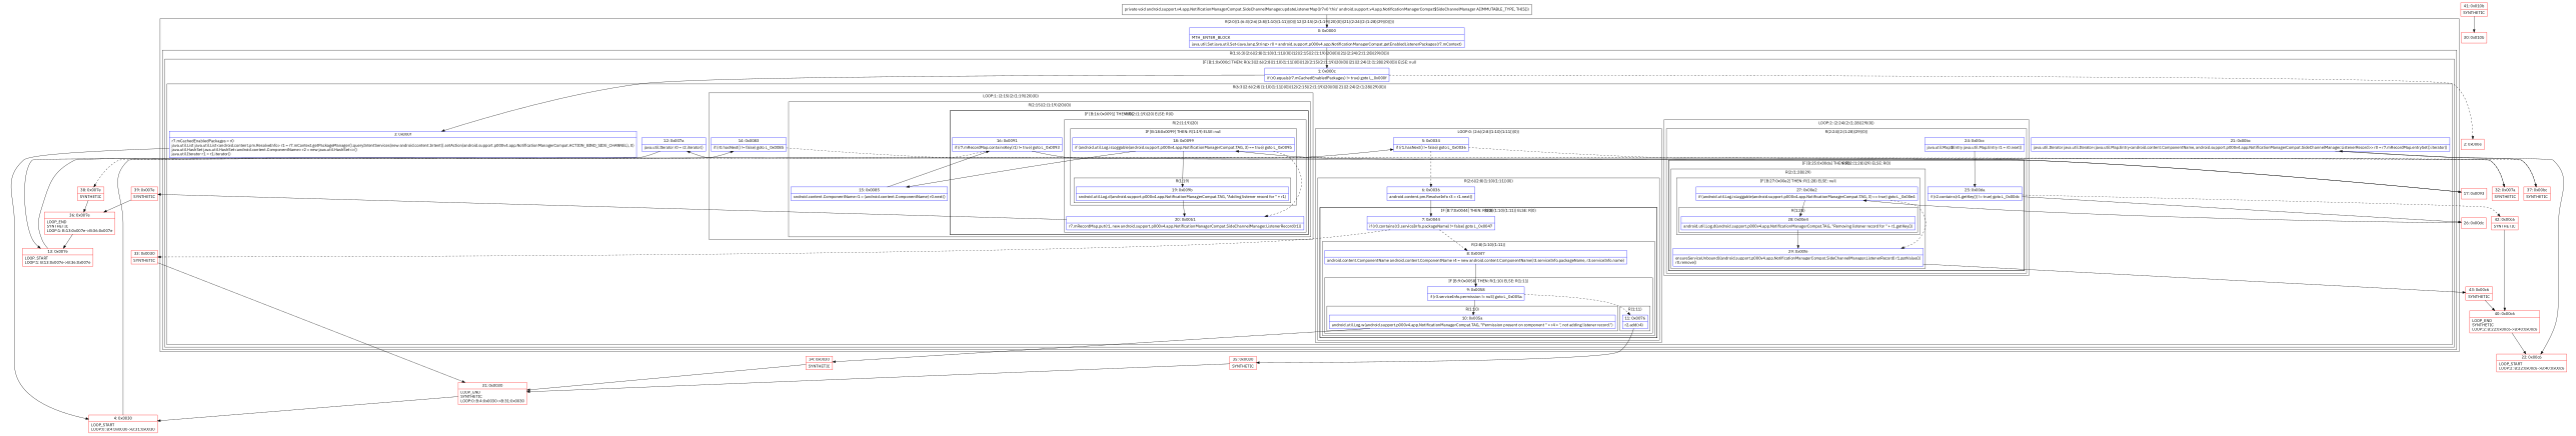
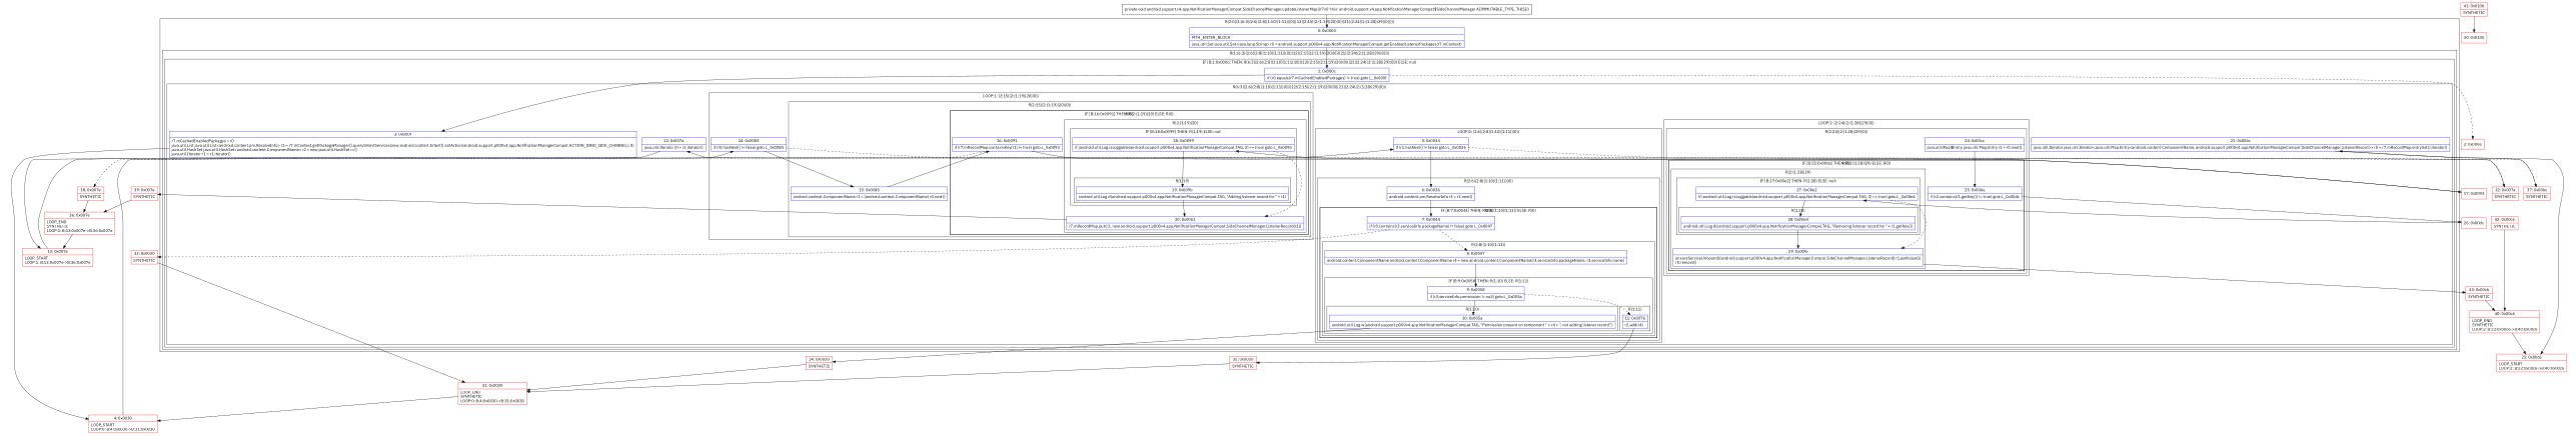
  digraph {
    fontname="IBM Plex Sans"
    node [color=blue fontname="IBM Plex Sans" shape=record]
    edge [fontname="IBM Plex Sans"]
    n1 [label="{10\:\ 0x005a|android.util.Log.w(android.support.p000v4.app.NotificationManagerCompat.TAG, \"Permission present on component \" + r4 + \", not adding listener record.\")\l}"]
    n2 [label="{11\:\ 0x0076|r2.add(r4)\l}"]
    n3 [label="{9\:\ 0x0058|if (r3.serviceInfo.permission != null) goto L_0x005a\l}"]
    n4 [label="{8\:\ 0x0047|android.content.ComponentName android.content.ComponentName r4 = new android.content.ComponentName(r3.serviceInfo.packageName, r3.serviceInfo.name)\l}"]
    n5 [label="{7\:\ 0x0044|if (r0.contains(r3.serviceInfo.packageName) != false) goto L_0x0047\l}"]
    n6 [label="{6\:\ 0x0036|android.content.pm.ResolveInfo r3 = r1.next()\l}"]
    n7 [label="{5\:\ 0x0034|if (r1.hasNext() != false) goto L_0x0036\l}"]
    n8 [label="{19\:\ 0x009b|android.util.Log.d(android.support.p000v4.app.NotificationManagerCompat.TAG, \"Adding listener record for \" + r1)\l}"]
    n9 [label="{18\:\ 0x0099|if (android.util.Log.isLoggable(android.support.p000v4.app.NotificationManagerCompat.TAG, 3) == true) goto L_0x009b\l}"]
    n10 [label="{20\:\ 0x00b1|r7.mRecordMap.put(r1, new android.support.p000v4.app.NotificationManagerCompat.SideChannelManager.ListenerRecord(r1))\l}"]
    n11 [label="{16\:\ 0x0091|if (r7.mRecordMap.containsKey(r1) != true) goto L_0x0093\l}"]
    n12 [label="{15\:\ 0x0085|android.content.ComponentName r1 = (android.content.ComponentName) r0.next()\l}"]
    n13 [label="{14\:\ 0x0083|if (r0.hasNext() != false) goto L_0x0085\l}"]
    n14 [label="{28\:\ 0x00e4|android.util.Log.d(android.support.p000v4.app.NotificationManagerCompat.TAG, \"Removing listener record for \" + r1.getKey())\l}"]
    n15 [label="{27\:\ 0x00e2|if (android.util.Log.isLoggable(android.support.p000v4.app.NotificationManagerCompat.TAG, 3) == true) goto L_0x00e4\l}"]
    n16 [label="{29\:\ 0x00fe|ensureServiceUnbound((android.support.p000v4.app.NotificationManagerCompat.SideChannelManager.ListenerRecord) r1.getValue())\lr0.remove()\l}"]
    n17 [label="{25\:\ 0x00da|if (r2.contains(r1.getKey()) != true) goto L_0x00dc\l}"]
    n18 [label="{24\:\ 0x00cc|java.util.Map$Entry java.util.Map.Entry r1 = r0.next()\l}"]
    n19 [label="{3\:\ 0x000f|r7.mCachedEnabledPackages = r0\ljava.util.List java.util.List\<android.content.pm.ResolveInfo\> r1 = r7.mContext.getPackageManager().queryIntentServices(new android.content.Intent().setAction(android.support.p000v4.app.NotificationManagerCompat.ACTION_BIND_SIDE_CHANNEL), 0)\ljava.util.HashSet java.util.HashSet\<android.content.ComponentName\> r2 = new java.util.HashSet\<\>()\ljava.util.Iterator r1 = r1.iterator()\l}"]
    n20 [label="{12\:\ 0x007a|java.util.Iterator r0 = r2.iterator()\l}"]
    n21 [label="{21\:\ 0x00bc|java.util.Iterator java.util.Iterator\<java.util.Map.Entry\<android.content.ComponentName, android.support.p000v4.app.NotificationManagerCompat.SideChannelManager.ListenerRecord\>\> r0 = r7.mRecordMap.entrySet().iterator()\l}"]
    n22 [label="{1\:\ 0x000c|if (r0.equals(r7.mCachedEnabledPackages) != true) goto L_0x000f\l}"]
    n23 [label="{0\:\ 0x0000|MTH_ENTER_BLOCK\l|java.util.Set java.util.Set\<java.lang.String\> r0 = android.support.p000v4.app.NotificationManagerCompat.getEnabledListenerPackages(r7.mContext)\l}"]
    n24 [color=red label="{34\:\ 0x0030|SYNTHETIC\l}"]
    n25 [color=red label="{35\:\ 0x0030|SYNTHETIC\l}"]
    n26 [color=red label="{33\:\ 0x0030|SYNTHETIC\l}"]
    n27 [color=red label="{32\:\ 0x007a|SYNTHETIC\l}"]
    n28 [color=red label="{39\:\ 0x007e|SYNTHETIC\l}"]
    n29 [color=red label="{17\:\ 0x0093}"]
    n30 [color=red label="{38\:\ 0x007e|SYNTHETIC\l}"]
    n31 [color=red label="{37\:\ 0x00bc|SYNTHETIC\l}"]
    n32 [color=red label="{43\:\ 0x00c6|SYNTHETIC\l}"]
    n33 [color=red label="{26\:\ 0x00dc}"]
    n34 [color=red label="{42\:\ 0x00c6|SYNTHETIC\l}"]
    n35 [color=red label="{4\:\ 0x0030|LOOP_START\lLOOP:0: B:4:0x0030\-\>B:31:0x0030\l}"]
    n36 [color=red label="{13\:\ 0x007e|LOOP_START\lLOOP:1: B:13:0x007e\-\>B:36:0x007e\l}"]
    n37 [color=red label="{22\:\ 0x00c6|LOOP_START\lLOOP:2: B:22:0x00c6\-\>B:40:0x00c6\l}"]
    n38 [color=red label="{2\:\ 0x000e}"]
    n39 [color=red label="{31\:\ 0x0030|LOOP_END\lSYNTHETIC\lLOOP:0: B:4:0x0030\-\>B:31:0x0030\l}"]
    n40 [color=red label="{36\:\ 0x007e|LOOP_END\lSYNTHETIC\lLOOP:1: B:13:0x007e\-\>B:36:0x007e\l}"]
    n41 [color=red label="{41\:\ 0x010b|SYNTHETIC\l}"]
    n42 [color=red label="{30\:\ 0x010b}"]
    n43 [color=red label="{40\:\ 0x00c6|LOOP_END\lSYNTHETIC\lLOOP:2: B:22:0x00c6\-\>B:40:0x00c6\l}"]
    n44 [label="{private void android.support.v4.app.NotificationManagerCompat.SideChannelManager.updateListenerMap((r7v0 'this' android.support.v4.app.NotificationManagerCompat$SideChannelManager A[IMMUTABLE_TYPE, THIS])) }" color=""]
    subgraph cluster_1 {
      label="R(2:0|(1:(6:3|(2:6|(2:8|(1:10)(1:11))(0))|12|(2:15|(2:(1:19)|20)(0))|21|(2:24|(2:(1:28)|29)(0)))))"
      n23
      subgraph cluster_2 {
        label="R(1:(6:3|(2:6|(2:8|(1:10)(1:11))(0))|12|(2:15|(2:(1:19)|20)(0))|21|(2:24|(2:(1:28)|29)(0))))"
        subgraph cluster_3 {
          label="IF [B:1:0x000c] THEN: R(6:3|(2:6|(2:8|(1:10)(1:11))(0))|12|(2:15|(2:(1:19)|20)(0))|21|(2:24|(2:(1:28)|29)(0))) ELSE: null"
          n22
          subgraph cluster_4 {
            label="R(6:3|(2:6|(2:8|(1:10)(1:11))(0))|12|(2:15|(2:(1:19)|20)(0))|21|(2:24|(2:(1:28)|29)(0)))"
            n19
            n20
            n21
            subgraph cluster_5 {
              label="LOOP:0: (2:6|(2:8|(1:10)(1:11))(0))"
              n7
              subgraph cluster_6 {
                label="R(2:6|(2:8|(1:10)(1:11))(0))"
                n6
                subgraph cluster_7 {
                  label="IF [B:7:0x0044] THEN: R(2:8|(1:10)(1:11)) ELSE: R(0)"
                  n5
                  subgraph cluster_8 {
                    label="R(2:8|(1:10)(1:11))"
                    n4
                    subgraph cluster_9 {
                      label="IF [B:9:0x0058] THEN: R(1:10) ELSE: R(1:11)"
                      n3
                      subgraph cluster_10 {
                        label="R(1:10)"
                        n1
                      }
                      subgraph cluster_11 {
                        label="R(1:11)"
                        n2
                      }
                    }
                  }
                  subgraph cluster_12 {
                    label="R(0)"
                  }
                }
              }
            }
            subgraph cluster_13 {
              label="LOOP:1: (2:15|(2:(1:19)|20)(0))"
              n13
              subgraph cluster_14 {
                label="R(2:15|(2:(1:19)|20)(0))"
                n12
                subgraph cluster_15 {
                  label="IF [B:16:0x0091] THEN: R(2:(1:19)|20) ELSE: R(0)"
                  n11
                  subgraph cluster_16 {
                    label="R(2:(1:19)|20)"
                    n10
                    subgraph cluster_17 {
                      label="IF [B:18:0x0099] THEN: R(1:19) ELSE: null"
                      n9
                      subgraph cluster_18 {
                        label="R(1:19)"
                        n8
                      }
                    }
                  }
                  subgraph cluster_19 {
                    label="R(0)"
                  }
                }
              }
            }
            subgraph cluster_20 {
              label="LOOP:2: (2:24|(2:(1:28)|29)(0))"
              subgraph cluster_21 {
                label="R(2:24|(2:(1:28)|29)(0))"
                n18
                subgraph cluster_22 {
                  label="IF [B:25:0x00da] THEN: R(2:(1:28)|29) ELSE: R(0)"
                  n17
                  subgraph cluster_23 {
                    label="R(2:(1:28)|29)"
                    n16
                    subgraph cluster_24 {
                      label="IF [B:27:0x00e2] THEN: R(1:28) ELSE: null"
                      n15
                      subgraph cluster_25 {
                        label="R(1:28)"
                        n14
                      }
                    }
                  }
                  subgraph cluster_26 {
                    label="R(0)"
                  }
                }
              }
            }
          }
        }
      }
    }
    n1 -> n24
    n2 -> n25
    n3 -> n1
    n3 -> n2 [style=dashed]
    n4 -> n3
    n5 -> n4 [style=dashed]
    n5 -> n26 [style=dashed]
    n6 -> n5
-   n7 -> n6 [style=dashed]
+   n7 -> n6
    n7 -> n27 [style=dashed]
    n8 -> n10
    n9 -> n8
    n9 -> n10 [style=dashed]
    n10 -> n28
    n11 -> n29
    n11 -> n30 [style=dashed]
    n12 -> n11
-   n9 -> n12
+   n13 -> n12
    n13 -> n31 [style=dashed]
    n14 -> n16
    n15 -> n14
    n15 -> n16 [style=dashed]
    n16 -> n32
    n17 -> n33
-   n17 -> n34 [style=dashed]
    n18 -> n17
    n19 -> n35
    n20 -> n36
    n21 -> n37
    n22 -> n19
    n22 -> n38 [style=dashed]
    n23 -> n22
    n24 -> n39
    n25 -> n39
    n26 -> n39
    n27 -> n20
    n28 -> n40
    n29 -> n9
    n30 -> n40
    n31 -> n21
    n32 -> n43
    n33 -> n15
    n34 -> n43
    n35 -> n7
    n36 -> n13
    n39 -> n35
    n40 -> n36
    n41 -> n42
    n43 -> n37
    n44 -> n23
  }
